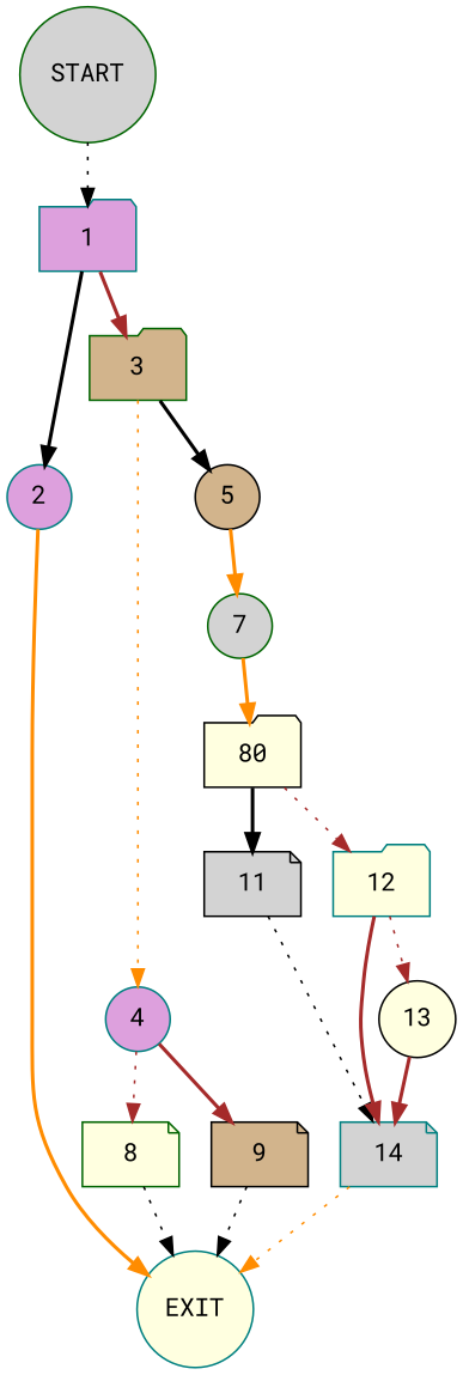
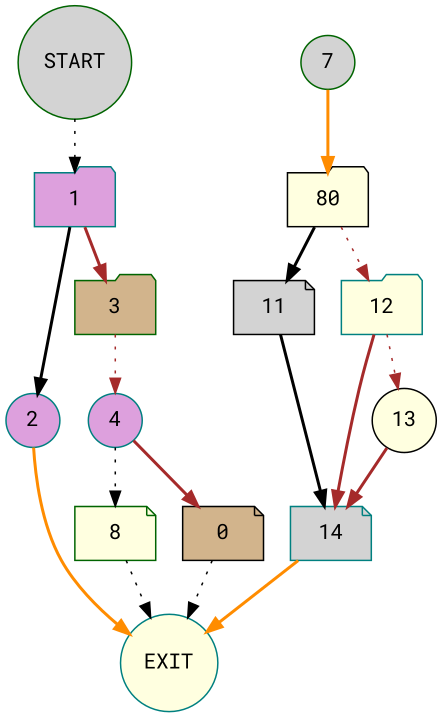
  digraph {
    fontname="Roboto Mono"
    node [color=teal fillcolor=lightyellow fontname="Roboto Mono" shape=circle style=filled]
    edge [color=black fontname="Roboto Mono" style=bold]
    n1 [color=darkgreen fillcolor=lightgrey label=START]
    1 [fillcolor=plum shape=folder]
    2 [fillcolor=plum]
    3 [color=darkgreen fillcolor=tan shape=folder]
    n5 [label=EXIT]
    4 [fillcolor=plum]
-   5 [color=black fillcolor=tan]
    8 [color=darkgreen shape=note]
-   9 [color=black fillcolor=tan shape=note]
+   9 [color=black fillcolor=tan shape=note label=0]
    7 [color=darkgreen fillcolor=lightgrey]
    n11 [color=black label=80 shape=folder]
    11 [color=black fillcolor=lightgrey shape=note]
    12 [shape=folder]
    14 [fillcolor=lightgrey shape=note]
    13 [color=black]
    n1 -> 1 [style=dotted]
    1 -> 2
    1 -> 3 [color=brown]
    2 -> n5 [color=darkorange]
-   3 -> 4 [color=darkorange style=dotted]
-   3 -> 5
-   4 -> 8 [color=brown style=dotted]
+   3 -> 4 [color=brown style=dotted]
+   4 -> 8 [style=dotted]
    4 -> 9 [color=brown]
-   5 -> 7 [color=darkorange]
    8 -> n5 [style=dotted]
    9 -> n5 [style=dotted]
    7 -> n11 [color=darkorange]
    n11 -> 11
    n11 -> 12 [color=brown style=dotted]
-   11 -> 14 [style=dotted]
+   11 -> 14
    12 -> 14 [color=brown]
    12 -> 13 [color=brown style=dotted]
-   14 -> n5 [color=darkorange style=dotted]
+   14 -> n5 [color=darkorange]
    13 -> 14 [color=brown]
  }
